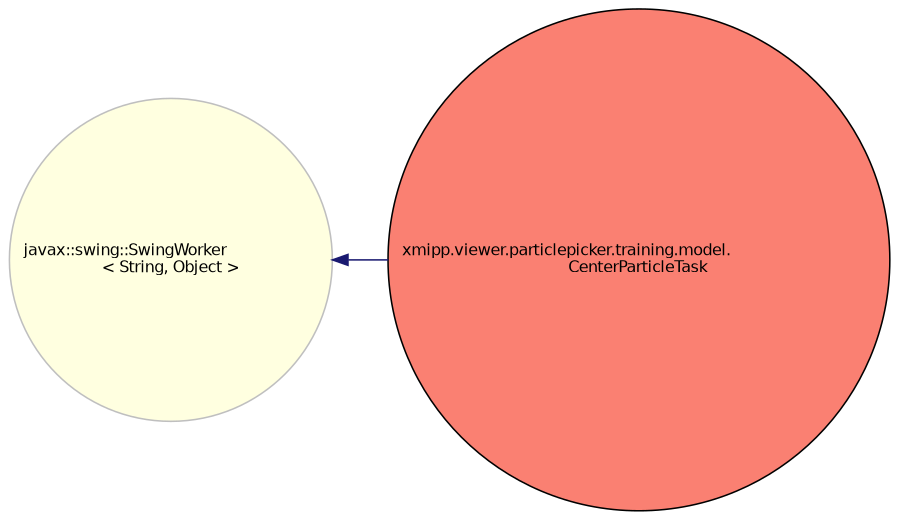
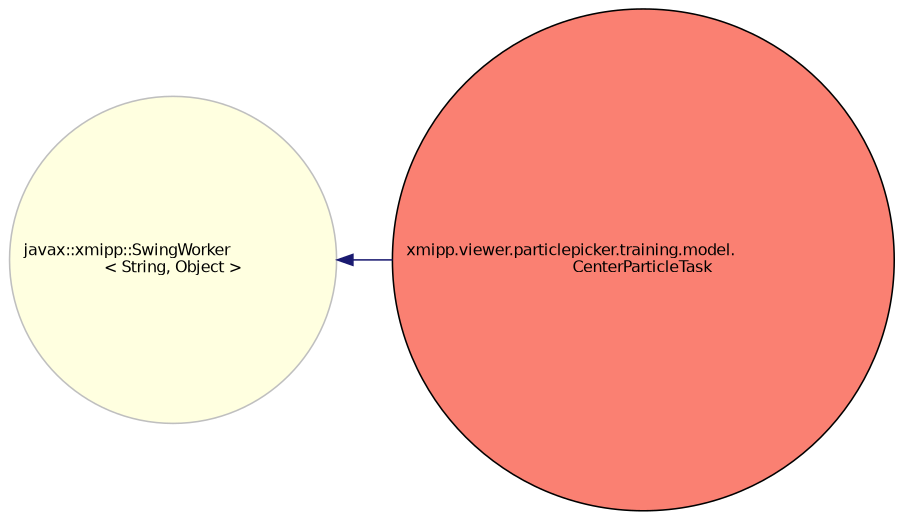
  digraph {
    rankdir=LR
    node [fontname=Helvetica fontsize=10 shape=circle style=filled]
    n1 [color=black fillcolor=salmon fontcolor=black height=0.2 label="xmipp.viewer.particlepicker.training.model.\lCenterParticleTask" width=0.4]
-   n2 [color=grey75 fillcolor=lightyellow height=0.2 label="javax::swing::SwingWorker\l\< String, Object \>" width=0.4]
+   n2 [color=grey75 fillcolor=lightyellow height=0.2 label="javax::xmipp::SwingWorker\l\< String, Object \>" width=0.4]
    n2 -> n1 [color=midnightblue dir=back fontname=Helvetica fontsize=10 labelfontname=Helvetica labelfontsize=10 style=solid]
  }
